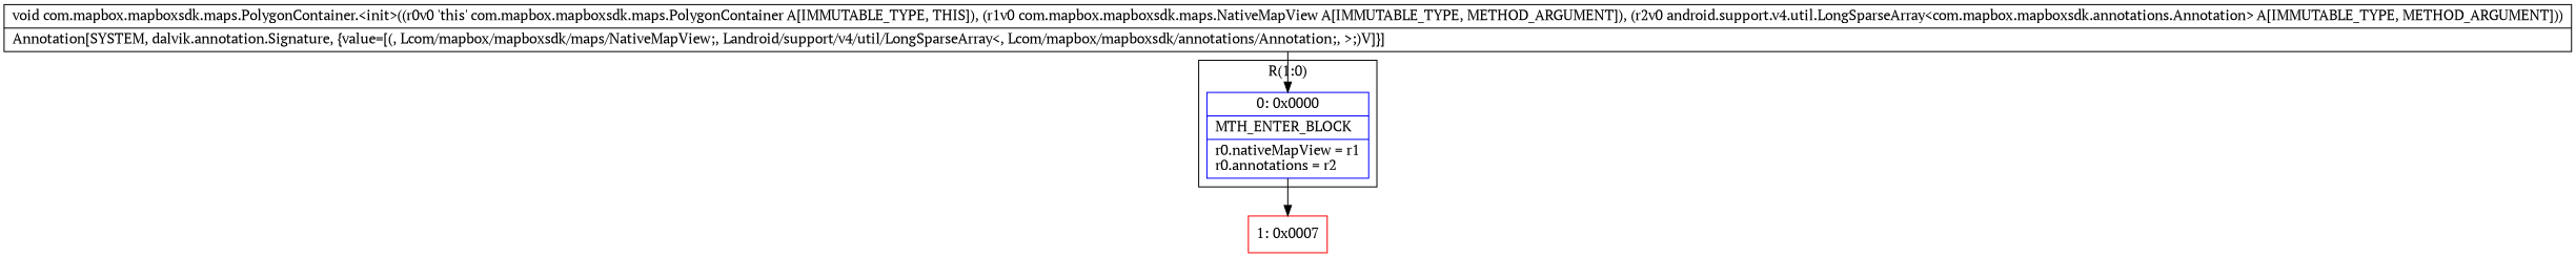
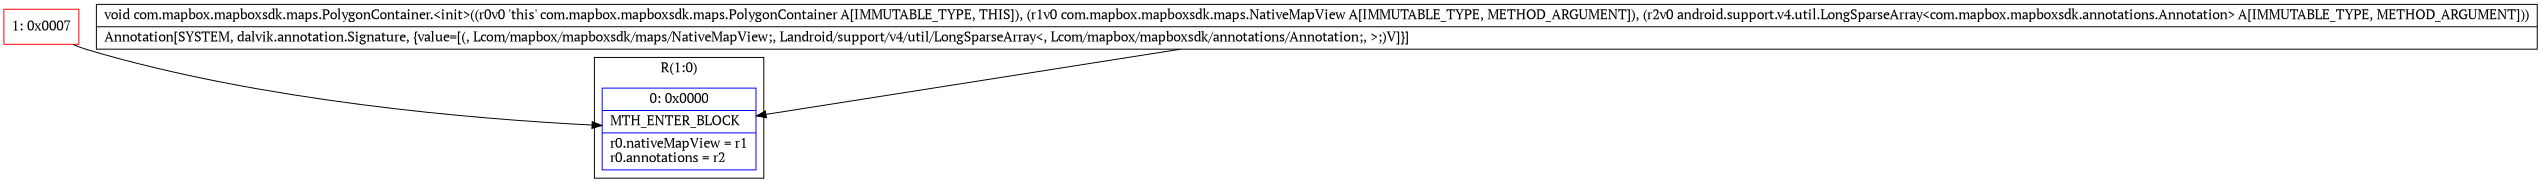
  digraph {
    fontname="PT Serif"
    node [shape=record fontname="PT Serif"]
    edge [fontname="PT Serif"]
    n1 [color=blue label="{0\:\ 0x0000|MTH_ENTER_BLOCK\l|r0.nativeMapView = r1\lr0.annotations = r2\l}"]
    n2 [color=red label="{1\:\ 0x0007}"]
    n3 [label="{void com.mapbox.mapboxsdk.maps.PolygonContainer.\<init\>((r0v0 'this' com.mapbox.mapboxsdk.maps.PolygonContainer A[IMMUTABLE_TYPE, THIS]), (r1v0 com.mapbox.mapboxsdk.maps.NativeMapView A[IMMUTABLE_TYPE, METHOD_ARGUMENT]), (r2v0 android.support.v4.util.LongSparseArray\<com.mapbox.mapboxsdk.annotations.Annotation\> A[IMMUTABLE_TYPE, METHOD_ARGUMENT]))  | Annotation[SYSTEM, dalvik.annotation.Signature, \{value=[(, Lcom\/mapbox\/mapboxsdk\/maps\/NativeMapView;, Landroid\/support\/v4\/util\/LongSparseArray\<, Lcom\/mapbox\/mapboxsdk\/annotations\/Annotation;, \>;)V]\}]\l}"]
    subgraph cluster_1 {
      label="R(1:0)"
      n1
    }
-   n1 -> n2
+   n2 -> n1
    n3 -> n1
  }
